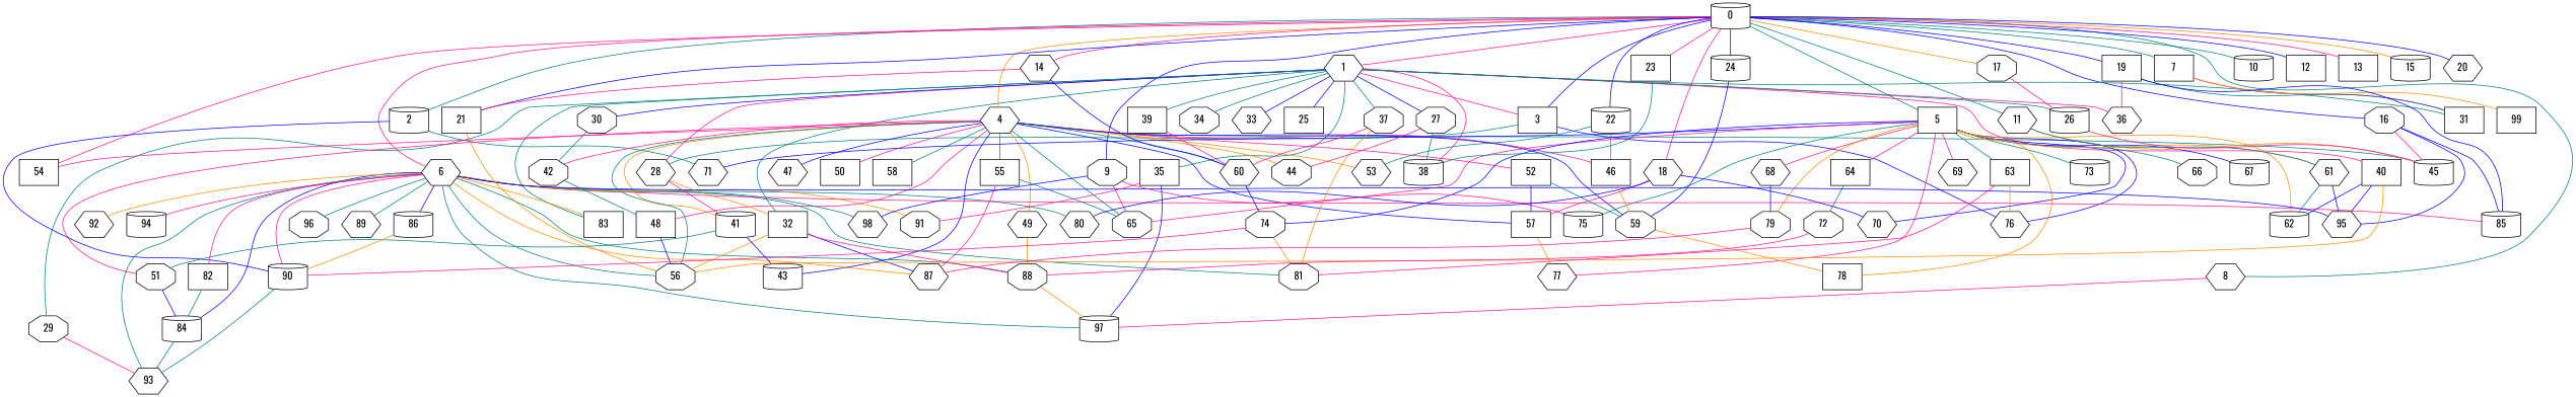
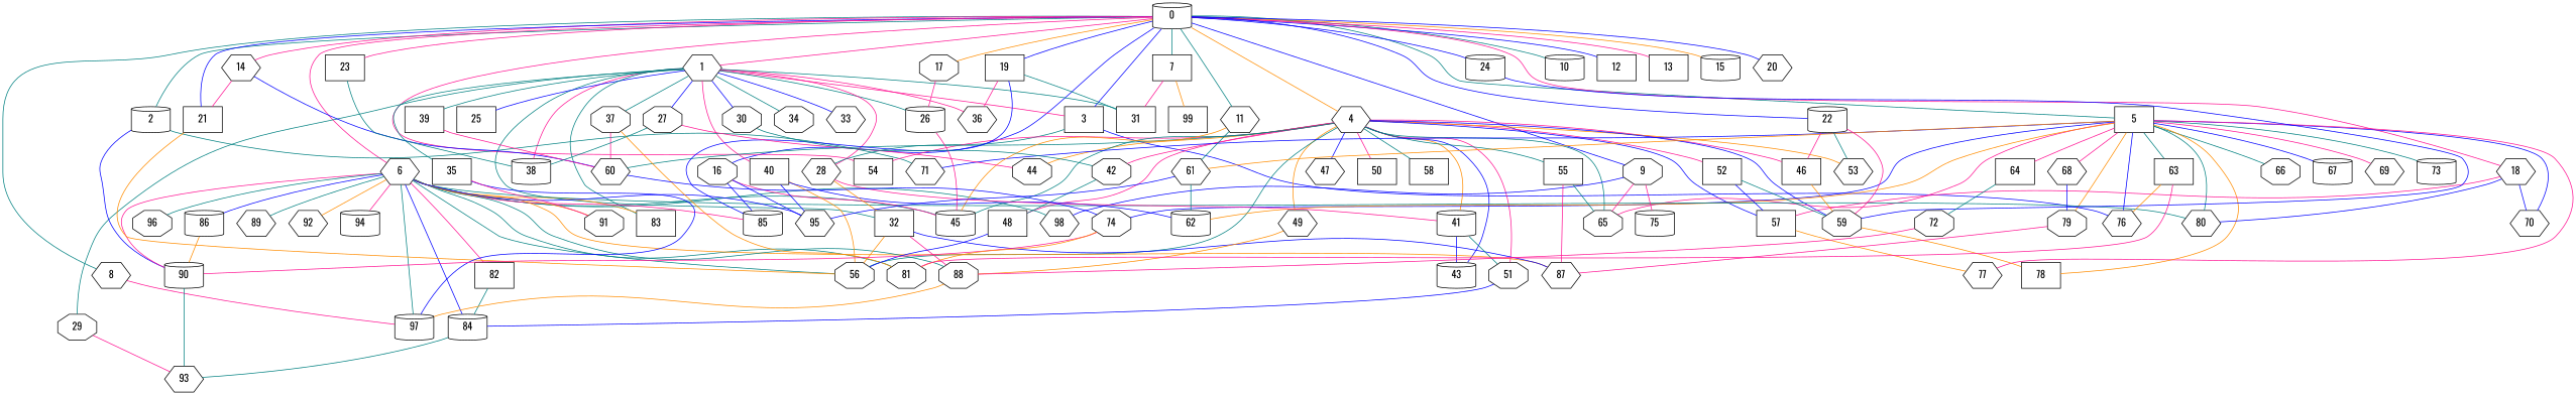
  graph {
    fontname=Oswald
    node [fontname=Oswald shape=hexagon]
    edge [color=deeppink fontname=Oswald]
    0 [shape=cylinder]
    1
    2 [shape=cylinder]
    3 [shape=box]
    4
    5 [shape=box]
    6
    7 [shape=box]
    8
    9 [shape=octagon]
    10 [shape=cylinder]
    11
    12 [shape=box]
    13 [shape=box]
    14
    15 [shape=cylinder]
    16 [shape=octagon]
    17 [shape=octagon]
    18
    19 [shape=box]
    20
    21 [shape=box]
    22 [shape=cylinder]
    23 [shape=box]
    24 [shape=cylinder]
    54 [shape=box]
    32 [shape=box]
    34 [shape=octagon]
    35 [shape=box]
    36
    37 [shape=octagon]
    38 [shape=cylinder]
    33
    40 [shape=box]
    39 [shape=box]
    25 [shape=box]
    26 [shape=cylinder]
    27 [shape=octagon]
    28
    29 [shape=octagon]
    30 [shape=octagon]
    31 [shape=box]
    83 [shape=box]
    71
    90 [shape=cylinder]
    76
    41 [shape=cylinder]
    42 [shape=octagon]
    43 [shape=cylinder]
    44 [shape=octagon]
    45 [shape=cylinder]
    46 [shape=box]
    47
    48 [shape=box]
    49
    50 [shape=box]
    51 [shape=octagon]
    52 [shape=box]
    53
    55 [shape=box]
    56 [shape=octagon]
    57 [shape=box]
    58 [shape=box]
    59 [shape=octagon]
    60
    65 [shape=octagon]
    64 [shape=box]
    66 [shape=octagon]
    67 [shape=cylinder]
    68
    69
    70
    73 [shape=cylinder]
    74 [shape=octagon]
    77
    78 [shape=box]
    79 [shape=octagon]
    75 [shape=cylinder]
    61
    62 [shape=cylinder]
    63 [shape=box]
    96 [shape=octagon]
    98
    97 [shape=cylinder]
    80
    81 [shape=octagon]
    82 [shape=box]
    84 [shape=cylinder]
    85 [shape=cylinder]
    86 [shape=cylinder]
    87
    88 [shape=octagon]
    89
    91 [shape=octagon]
    92
    93
    94 [shape=cylinder]
    95
    99 [shape=box]
    72 [shape=octagon]
    0 -- 1
    0 -- 2 [color=teal]
    0 -- 3 [color=blue]
    0 -- 4 [color=darkorange]
    0 -- 5 [color=teal]
    0 -- 6
    0 -- 7 [color=teal]
    0 -- 8 [color=teal]
    0 -- 9 [color=blue]
    0 -- 10 [color=teal]
    0 -- 11 [color=teal]
    0 -- 12 [color=blue]
    0 -- 13
    0 -- 14
    0 -- 15 [color=darkorange]
    0 -- 16 [color=blue]
    0 -- 17 [color=darkorange]
    0 -- 18
    0 -- 19 [color=blue]
    0 -- 20 [color=blue]
    0 -- 21 [color=blue]
    0 -- 22 [color=blue]
    0 -- 23
    0 -- 24 [color=blue]
    0 -- 54
    1 -- 3
    1 -- 32 [color=teal]
    1 -- 34 [color=teal]
    1 -- 35 [color=teal]
    1 -- 36
    1 -- 37 [color=teal]
    1 -- 38
    1 -- 33 [color=blue]
    1 -- 40
    1 -- 39 [color=teal]
    1 -- 25 [color=blue]
    1 -- 26 [color=teal]
    1 -- 27 [color=blue]
    1 -- 28
    1 -- 29 [color=teal]
    1 -- 30 [color=blue]
    1 -- 31 [color=teal]
    1 -- 83 [color=teal]
    2 -- 71 [color=teal]
    2 -- 90 [color=blue]
    3 -- 28 [color=teal]
    3 -- 76 [color=blue]
    4 -- 54
    4 -- 41 [color=darkorange]
    4 -- 42
    4 -- 43 [color=blue]
    4 -- 44 [color=darkorange]
    4 -- 45 [color=teal]
    4 -- 46
    4 -- 47 [color=blue]
    4 -- 48
    4 -- 49 [color=darkorange]
    4 -- 50
    4 -- 51
    4 -- 52
    4 -- 53 [color=darkorange]
    4 -- 55 [color=teal]
    4 -- 56 [color=teal]
    4 -- 57 [color=blue]
    4 -- 58 [color=teal]
    4 -- 59 [color=blue]
    4 -- 60 [color=teal]
    4 -- 65 [color=teal]
    5 -- 71 [color=blue]
    5 -- 76 [color=blue]
    5 -- 65
    5 -- 64
    5 -- 66 [color=teal]
    5 -- 67 [color=blue]
    5 -- 68
    5 -- 69
    5 -- 70 [color=blue]
    5 -- 73 [color=teal]
    5 -- 74 [color=blue]
    5 -- 77
    5 -- 78 [color=darkorange]
    5 -- 79 [color=darkorange]
-   5 -- 75 [color=teal]
+   5 -- 80 [color=teal]
    5 -- 61 [color=darkorange]
    5 -- 62 [color=darkorange]
    5 -- 63 [color=teal]
    6 -- 83 [color=darkorange]
    6 -- 90
    6 -- 56 [color=teal]
    6 -- 96 [color=teal]
    6 -- 98 [color=teal]
    6 -- 97 [color=teal]
    6 -- 80 [color=teal]
    6 -- 81 [color=teal]
    6 -- 82
    6 -- 84 [color=blue]
    6 -- 85
    6 -- 86 [color=blue]
    6 -- 87 [color=darkorange]
    6 -- 88 [color=teal]
    6 -- 89 [color=teal]
    6 -- 91 [color=darkorange]
    6 -- 92 [color=darkorange]
-   6 -- 93 [color=teal]
+   6 -- 45 [color=teal]
    6 -- 94
    6 -- 95 [color=blue]
    7 -- 31
    7 -- 99 [color=darkorange]
    8 -- 97
    9 -- 65
    9 -- 75
    9 -- 98 [color=blue]
    11 -- 45 [color=darkorange]
    11 -- 61 [color=teal]
    14 -- 21
    14 -- 60 [color=blue]
    16 -- 45
    16 -- 85 [color=blue]
    16 -- 95 [color=blue]
    17 -- 26
    18 -- 57
    18 -- 70 [color=blue]
    18 -- 80 [color=blue]
    19 -- 36
    19 -- 31 [color=teal]
    19 -- 85 [color=blue]
    21 -- 56 [color=darkorange]
    22 -- 46
    22 -- 53 [color=teal]
+   22 -- 59
    23 -- 38 [color=teal]
    24 -- 59 [color=blue]
    32 -- 56 [color=darkorange]
    32 -- 87 [color=blue]
    32 -- 88
    35 -- 97 [color=blue]
    35 -- 91
    37 -- 60
    37 -- 81 [color=darkorange]
    40 -- 56 [color=darkorange]
    40 -- 62 [color=blue]
    40 -- 95 [color=blue]
    39 -- 60
    26 -- 45
    27 -- 38 [color=teal]
    27 -- 44
    28 -- 32 [color=darkorange]
    28 -- 41
    29 -- 93
    30 -- 42 [color=teal]
    90 -- 93 [color=teal]
    41 -- 43 [color=blue]
    41 -- 51 [color=teal]
    42 -- 48 [color=teal]
    46 -- 59 [color=darkorange]
    48 -- 56 [color=blue]
    49 -- 88 [color=darkorange]
    51 -- 84 [color=blue]
    52 -- 57 [color=blue]
    52 -- 59 [color=teal]
    55 -- 65 [color=teal]
    55 -- 87
    57 -- 77 [color=darkorange]
    59 -- 78 [color=darkorange]
    60 -- 74 [color=blue]
    64 -- 72 [color=teal]
    68 -- 79 [color=blue]
    74 -- 90
    74 -- 81 [color=darkorange]
    79 -- 87
    61 -- 62 [color=teal]
    61 -- 95 [color=blue]
    63 -- 76 [color=darkorange]
    63 -- 81
    82 -- 84 [color=teal]
    84 -- 93 [color=teal]
    86 -- 90 [color=darkorange]
    88 -- 97 [color=darkorange]
    72 -- 88
  }
